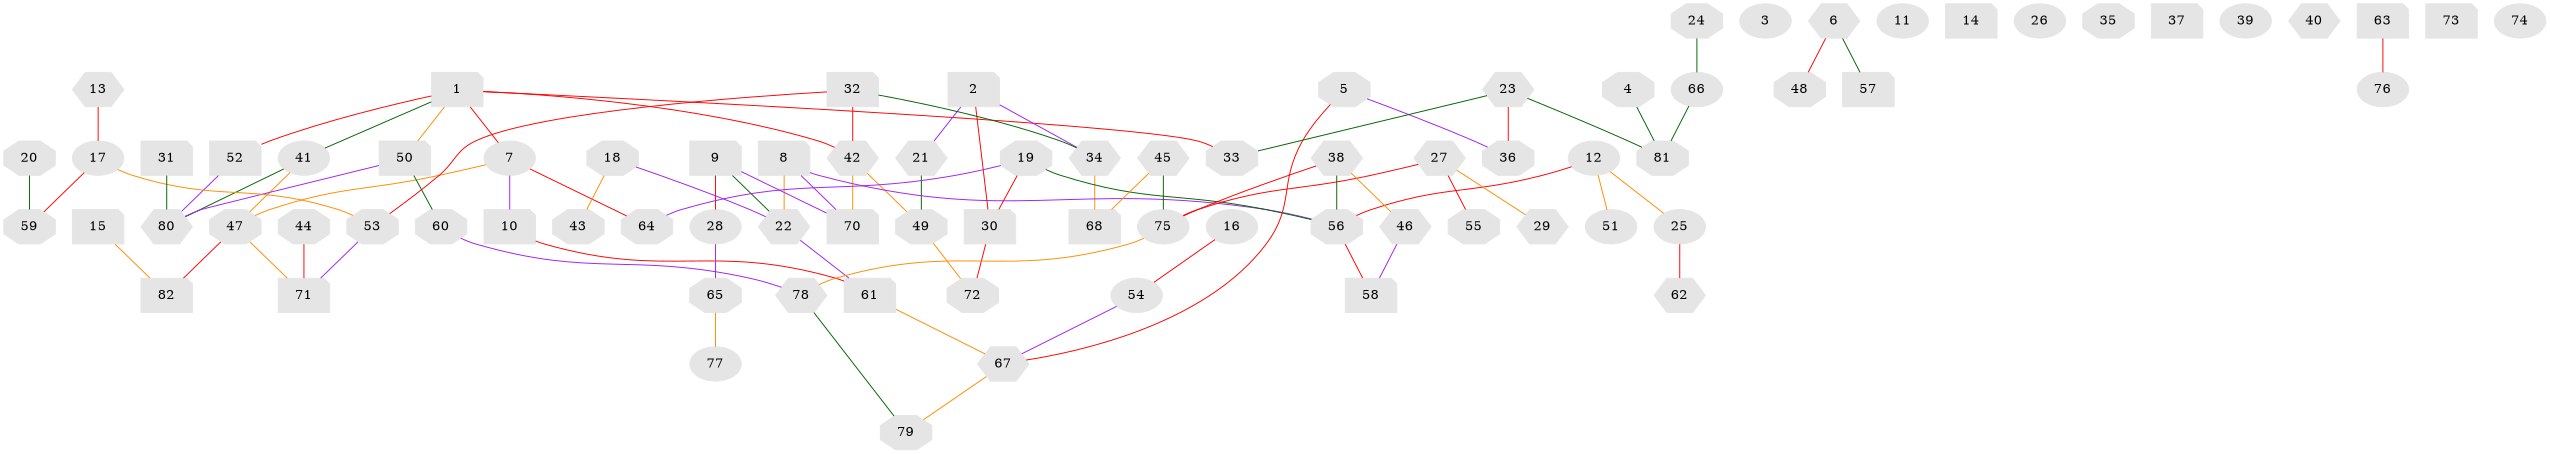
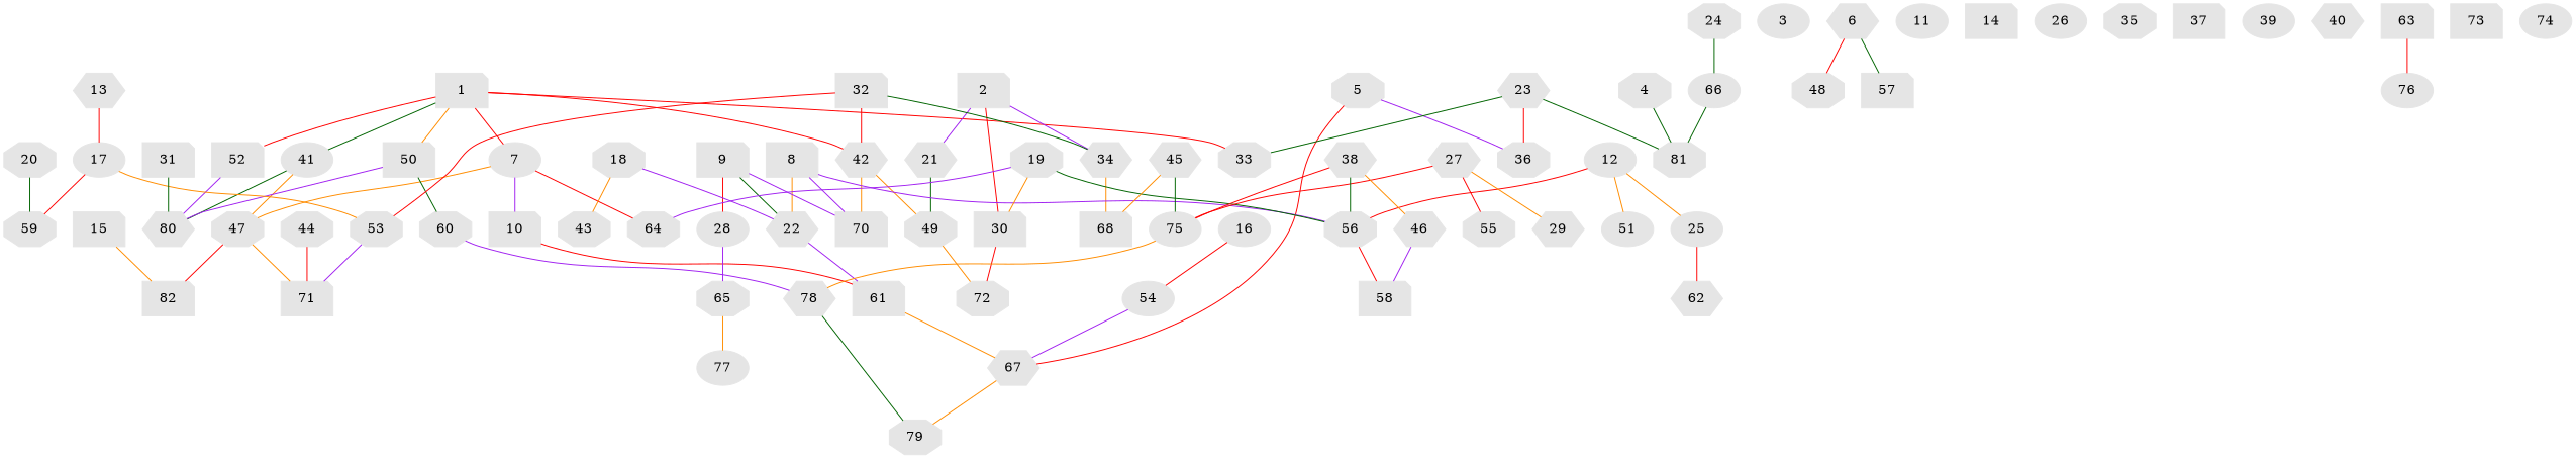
  graph {
    node [color=gray90 shape=octagon style=filled]
    edge [color=red]
    1 [shape=note]
    7 [shape=ellipse]
    33
    41 [shape=ellipse]
    42 [shape=hexagon]
    50 [shape=note]
    52 [shape=note]
    10 [shape=note]
    47
    64
    80 [shape=hexagon]
    70 [shape=note]
    49
    60
    2 [shape=note]
    21 [shape=hexagon]
    30 [shape=note]
    34 [shape=hexagon]
    72
    68 [shape=note]
    3 [shape=ellipse]
    4
    81
    5
    36
    67 [shape=hexagon]
    79
    6 [shape=hexagon]
    48
    57 [shape=note]
    61 [shape=note]
    82 [shape=note]
    71 [shape=note]
    8 [shape=note]
    22 [shape=hexagon]
    56
    58 [shape=note]
    9 [shape=note]
    28 [shape=ellipse]
    65
    11 [shape=ellipse]
    12 [shape=ellipse]
    25 [shape=ellipse]
    51 [shape=ellipse]
    62 [shape=hexagon]
    13 [shape=hexagon]
    17 [shape=ellipse]
    53
    59
    14 [shape=note]
    15 [shape=note]
    16 [shape=ellipse]
    54 [shape=ellipse]
    18
    43
    19
    20
    77 [shape=ellipse]
    23 [shape=hexagon]
    66 [shape=ellipse]
    24
    26 [shape=ellipse]
    27 [shape=hexagon]
    29 [shape=hexagon]
    55
    75 [shape=ellipse]
    78 [shape=hexagon]
    31 [shape=note]
    32 [shape=note]
    35
    37 [shape=note]
    38 [shape=hexagon]
    46 [shape=hexagon]
    39 [shape=ellipse]
    40 [shape=hexagon]
    44
    45 [shape=hexagon]
    63 [shape=note]
    76 [shape=ellipse]
    73 [shape=note]
    74 [shape=ellipse]
    1 -- 7
    1 -- 33
    1 -- 41 [color=darkgreen]
    1 -- 42
    1 -- 50 [color=darkorange]
    1 -- 52
    7 -- 10 [color=purple]
    7 -- 47 [color=darkorange]
    7 -- 64
    41 -- 47 [color=darkorange]
    41 -- 80 [color=darkgreen]
    42 -- 70 [color=darkorange]
    42 -- 49 [color=darkorange]
    50 -- 80 [color=purple]
    50 -- 60 [color=darkgreen]
    52 -- 80 [color=purple]
    10 -- 61
    47 -- 82
    47 -- 71 [color=darkorange]
    49 -- 72 [color=darkorange]
    60 -- 78 [color=purple]
    2 -- 21 [color=purple]
    2 -- 30
    2 -- 34 [color=purple]
    21 -- 49 [color=darkgreen]
    30 -- 72
    34 -- 68 [color=darkorange]
    4 -- 81 [color=darkgreen]
    5 -- 36 [color=purple]
    5 -- 67
    67 -- 79 [color=darkorange]
    6 -- 48
    6 -- 57 [color=darkgreen]
    61 -- 67 [color=darkorange]
    8 -- 70 [color=purple]
    8 -- 22 [color=darkorange]
    8 -- 56 [color=purple]
    22 -- 61 [color=purple]
    56 -- 58
    9 -- 70 [color=purple]
    9 -- 22 [color=darkgreen]
    9 -- 28
    28 -- 65 [color=purple]
    65 -- 77 [color=darkorange]
    12 -- 56
    12 -- 25 [color=darkorange]
    12 -- 51 [color=darkorange]
    25 -- 62
    13 -- 17
    17 -- 53 [color=darkorange]
    17 -- 59
    53 -- 71 [color=purple]
    15 -- 82 [color=darkorange]
    16 -- 54
    54 -- 67 [color=purple]
    18 -- 22 [color=purple]
    18 -- 43 [color=darkorange]
    19 -- 64 [color=purple]
-   19 -- 30
+   19 -- 30 [color=darkorange]
    19 -- 56 [color=darkgreen]
    20 -- 59 [color=darkgreen]
    23 -- 33 [color=darkgreen]
    23 -- 81 [color=darkgreen]
    23 -- 36
    66 -- 81 [color=darkgreen]
    24 -- 66 [color=darkgreen]
    27 -- 29 [color=darkorange]
    27 -- 55
    27 -- 75
    75 -- 78 [color=darkorange]
    78 -- 79 [color=darkgreen]
    31 -- 80 [color=darkgreen]
    32 -- 42
    32 -- 34 [color=darkgreen]
    32 -- 53
    38 -- 56 [color=darkgreen]
    38 -- 75
    38 -- 46 [color=darkorange]
    46 -- 58 [color=purple]
    44 -- 71
    45 -- 68 [color=darkorange]
    45 -- 75 [color=darkgreen]
    63 -- 76
  }
